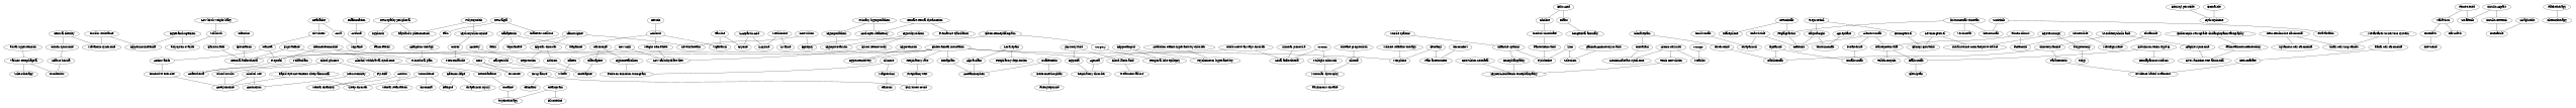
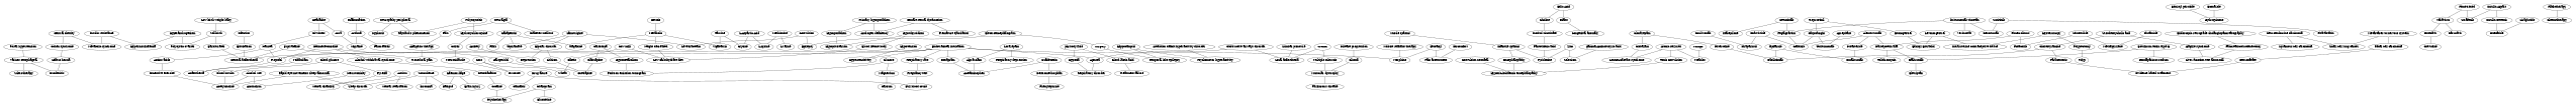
  strict graph {
    edge [level=1 weight=200.8]
    n1 [label="Portal hypertension" level=1 src_id=183834 weight=0.0005527016472110888]
    n2 [label="Varices oesophageal" src_id=188269 weight=0.000289831556034854]
    n3 [label=Sclerotherapy level=1 src_id=185617 weight=0.0006233791825313515]
    n4 [label=Duodenitis src_id=175453 weight=0.0003411666109689054]
    n5 [label=Autism src_id=171128 weight=0.0004494594521481117]
    n6 [label="Mental retardation" level=1 src_id=180783 weight=0.0005771641402981718]
    n7 [label="Mental disability" src_id=180779 weight=0.00014752517586242404]
    n8 [label=Hyperandrogenism src_id=178421 weight=0.0002553877394845785]
    n9 [label=Hyperinsulinaemia src_id=178466 weight=0.0002689337540645317]
    n10 [label="Polycystic ovaries" src_id=183761 weight=0.0003337054515846583]
    n11 [label=Headache src_id=177790 weight=0.0004060717314652504]
    n12 [label=Dizziness level=1 src_id=175317 weight=0.0010359105341555743]
    n13 [label=Aura src_id=171120 weight=0.0003056380812108006]
    n14 [label=Nausea level=1 src_id=181546 weight=0.0008344175358535528]
    n15 [label=Migraine src_id=180996 weight=0.000411022915392734]
    n16 [label=Propofol level=1 src_id=804 weight=0.000955956019496262]
    n17 [label="Amino acids" src_id=8309 weight=0.00024486909369206993]
    n18 [label="Endotracheal intubation" level=1 src_id=175952 weight=0.0029660700067151513]
    n19 [label=Doxapram src_id=548 weight=0.00015074467219267494]
    n20 [label="Respiratory rate" src_id=185143 weight=0.0002960840929200103]
    n21 [label=Apnoea level=1 src_id=170739 weight=0.0005624076422048548]
    n22 [label=Hypersensitivity level=1 src_id=178510 weight=0.001816172448834386]
    n23 [label="General anaesthesia" level=1 src_id=177267 weight=0.0012487243809056043]
    n24 [label=Morphine src_id=286 weight=0.00044867051853340423]
    n25 [label=Acetaminophen level=1 src_id=307 weight=0.0011702122737312882]
    n26 [label="Pregnancy test" src_id=184020 weight=0.0003908930626847476]
    n27 [label="Respiratory disorder" src_id=185130 weight=0.00016767502338841165]
    n28 [label=Anaesthesia level=1 src_id=170206 weight=0.0006670966920062927]
    n29 [label="Full blood count" src_id=176934 weight=0.0002406821228452093]
    n30 [label=Taurine src_id=1860 weight=0.00016994231857871784]
    n31 [label=Glycine src_id=137 weight=0.0002617352273012198]
    n32 [label=Vigabatrin level=1 src_id=1064 weight=0.0007308523807714253]
    n33 [label="Excessive exercise" src_id=176247 weight=0.000322094346434717]
    n34 [label=Glucose src_id=8280 weight=0.00039269942305931755]
    n35 [label=Magnesium src_id=1330 weight=0.00037373822794847664]
    n36 [label="Positron emission tomogram" src_id=183853 weight=0.0002448788140288105]
    n37 [label=Calcium level=1 src_id=1327 weight=0.0007644880214358956]
    n38 [label=Neuralgia src_id=181702 weight=0.00044865445525778236]
    n39 [label=Pain src_id=182630 weight=0.000491034499051088]
    n40 [label="Diabetes mellitus" level=1 src_id=175126 weight=0.0008816931859982706]
    n41 [label="Analgesic therapy" src_id=170274 weight=0.000498488260290171]
    n42 [label="Procedural pain" level=1 src_id=184110 weight=0.0009127574818213229]
    n43 [label=Infection level=1 src_id=178954 weight=0.0012917527731238355]
    n44 [label=Extubation src_id=176387 weight=0.00023104223786010405]
    n45 [label=Dexmedetomidine src_id=620 weight=0.00038216653861905195]
    n46 [label=Haloperidol src_id=491 weight=0.0004244866691308334]
    n47 [label="Alcohol withdrawal syndrome" src_id=169963 weight=0.0004749960878900873]
    n48 [label=Quetiapine src_id=1208 weight=0.0004495141771702923]
    n49 [label=Detoxification src_id=175066 weight=0.0003129328040235422]
    n50 [label=Cocaine src_id=893 weight=0.00047994665246316176]
    n51 [label="Metastases to nervous system" src_id=180874 weight="9.169412978344071e-05"]
    n52 [label="Small cell lung cancer" src_id=186033 weight=0.00014847892917421937]
    n53 [label="Renal cell carcinoma" src_id=185018 weight=0.0001707245413337064]
    n54 [label=Benzonatate src_id=854 weight="8.340107267603787e-05"]
    n55 [label="Evidence based treatment" src_id=176236 weight=0.00012243931234898718]
    n56 [label="Blood glucose" src_id=172153 weight=0.00025119396567084736]
    n57 [label=Pyrexia level=1 src_id=184658 weight=0.0022200896842992845]
    n58 [label="Blood insulin" src_id=172218 weight=0.000308889632089204]
    n59 [label=Acetylcholine level=1 src_id=2951 weight=0.000634890939121891]
    n60 [label=Tipifarnib level=1 src_id=4671 weight=0.0008081085517733748]
    n61 [label=Basiliximab src_id=72 weight=0.00018758104483879227]
    n62 [label=Omalizumab src_id=42 weight=0.00035044625359732394]
    n63 [label=Clonazepam level=1 src_id=1052 weight=0.0006715344741464272]
    n64 [label=Clobazam src_id=339 weight=0.0002199591758406743]
    n65 [label=Tolterodine src_id=1021 weight=0.0003415623675093124]
    n66 [label="Lennox-Gastaut syndrome" src_id=179861 weight=0.000304071848224573]
    n67 [label="Endoscopic retrograde cholangiopancreatography" level=1 src_id=175919 weight=0.0005873866738726844]
    n68 [label=Pancreaticoduodenectomy src_id=182721 weight=0.000153247297884743]
    n69 [label="Liver function test abnormal" src_id=180084 weight=0.00014244402158439308]
    n70 [label=Sunitinib src_id=1251 weight=0.00014619365088806177]
    n71 [label=Pitavastatin level=1 src_id=7821 weight=0.0014078828408266187]
    n72 [label=Denosumab src_id=5719 weight=0.00012194666996839021]
    n73 [label="Neuroendocrine carcinoma" src_id=181723 weight=0.00011752023065567342]
    n74 [label="Squamous cell carcinoma" level=1 src_id=186342 weight=0.0005212538485847697]
    n75 [label=Treprostinil src_id=364 weight=0.00015650572806718887]
    n76 [label=Caspofungin level=1 src_id=507 weight=0.0007240197218343078]
    n77 [label=Etonogestrel src_id=285 weight=0.00017087955237593961]
    n78 [label=Gefitinib level=1 src_id=308 weight=0.0005383733162027506]
    n79 [label=Tositumomab src_id=77 weight=0.0003266421397551695]
    n80 [label="Ethinyl Estradiol" src_id=963 weight=0.00029197118264912556]
    n81 [label="Alcohol use" src_id=169962 weight=0.0002558657597040696]
    n82 [label=Alcoholism src_id=169973 weight=0.0003291026334517091]
    n83 [label=Hypotension level=1 src_id=178653 weight=0.0011207352721610269]
    n84 [label="Female sexual dysfunction" src_id=176646 weight="7.638704080813904e-05"]
    n85 [label="Premature ejaculation" level=1 src_id=184039 weight=0.0005297549320465678]
    n86 [label="Androgen deficiency" src_id=170304 weight=0.00015934859257751992]
    n87 [label=Hippocampus src_id=240385 weight=0.0004221524351685814]
    n88 [label="Psychomotor hyperactivity" src_id=184442 weight=0.00019318285326642797]
    n89 [label="Temporal lobe epilepsy" src_id=186743 weight=0.0003673706521527661]
    n90 [label="Convulsion neonatal" level=1 src_id=174368 weight=0.0006191865691639976]
    n91 [label="Hypoxic-ischaemic encephalopathy" src_id=178679 weight=0.00031753716019821]
    n92 [label="Low birth weight baby" level=1 src_id=180135 weight=0.0006785934607492133]
    n93 [label=Stillbirth level=1 src_id=186413 weight=0.0006284999975112089]
    n94 [label=Barbiturates src_id=171262 weight=0.00030118982233764236]
    n95 [label="Folic Acid" src_id=150 weight=0.0003160152297731008]
    n96 [label=Infant src_id=178934 weight=0.00041071897981662954]
    n97 [label=Choline src_id=115 weight=0.0003301661511252704]
    n98 [label="Congenital anomaly" level=1 src_id=174082 weight=0.0007826382121394186]
    n99 [label="Inositol nicotinate" src_id=7903 weight=0.0004615402970516404]
    n100 [label="Pantothenic acid" level=1 src_id=1701 weight=0.0005698337503530614]
    n101 [label=Carbidopa src_id=181 weight=0.0003763662436041836]
    n102 [label=Hypometabolism src_id=178611 weight=0.0002634160979372631]
    n103 [label=Olanzapine level=1 src_id=324 weight=0.0010343891903977908]
    n104 [label="Benzoyl peroxide" src_id=8041 weight=0.00021779993474946573]
    n105 [label=Hydroquinone src_id=8355 weight=0.00023068491975878635]
    n106 [label=Clevudine src_id=5745 weight=0.00040021192736947096]
    n107 [label="Attention deficit/hyperactivity disorder" level=1 src_id=171101 weight=0.0005284867026139439]
    n108 [label=Gabapentin src_id=982 weight=0.0005049320663625765]
    n109 [label=Topiramate src_id=264 weight=0.0004606091458321802]
    n110 [label=Rash level=1 src_id=184786 weight=0.0006328401086962194]
    n111 [label=Tiagabine src_id=892 weight=0.00040487335678035985]
    n112 [label=Alemtuzumab src_id=82 weight=0.0004898633236719767]
    n113 [label="Darbepoetin alfa" level=1 src_id=12 weight=0.0005315049695105913]
    n114 [label=Dutasteride src_id=1110 weight=0.00034273607192303996]
    n115 [label=Efalizumab src_id=90 weight=0.0003455121563629616]
    n116 [label=Telithromycin level=1 src_id=962 weight=0.0008744693749667707]
    n117 [label=Eletriptan level=1 src_id=207 weight=0.001101772476619518]
    n118 [label="Central obesity" src_id=173318 weight=0.0001797687327460041]
    n119 [label="Cohen syndrome" src_id=173891 weight=0.00012248175933382666]
    n120 [label="Metabolic syndrome" src_id=180825 weight=0.00025576311495230624]
    n121 [label="Hiatus hernia" src_id=178127 weight=0.0003790740929652891]
    n122 [label=Inflammation level=1 src_id=178993 weight=0.0005543303136671162]
    n123 [label=Asthma level=1 src_id=171037 weight=0.0005122049742305438]
    n124 [label=Pancreatitis level=1 src_id=182725 weight=0.0005622244130630202]
    n125 [label="Atonic seizures" level=1 src_id=171063 weight=0.0005428231945762748]
    n126 [label="Tonic convulsion" src_id=187142 weight=0.00039004245459668175]
    n127 [label=Measles src_id=180606 weight=0.00032136282550182803]
    n128 [label="Muscle spasms" level=1 src_id=181270 weight=0.0005106338015396173]
    n129 [label="Muscle relaxant therapy" src_id=181266 weight=0.00031455629566286996]
    n130 [label="Infantile spasms" src_id=178941 weight=0.0005035302838668041]
    n131 [label=Pyridoxine level=1 src_id=156 weight=0.0005962028046783525]
    n132 [label=Encephalopathy src_id=175833 weight=0.0004049595899604118]
    n133 [label="Botulinum Toxin Type B" level=1 src_id=41 weight=0.0017680976760879523]
    n134 [label="Fondaparinux sodium" level=1 src_id=556 weight=0.0016358911710639495]
    n135 [label=Lamotrigine level=1 src_id=542 weight=0.000566509036161363]
    n136 [label="Bipolar disorder" src_id=171758 weight=0.0003807807159114793]
    n137 [label=Levetiracetam src_id=1186 weight=0.0003456160517404579]
    n138 [label=Lithium src_id=1316 weight=0.00026646793198477196]
    n139 [label=Depression src_id=175023 weight=0.0003863218802313167]
    n140 [label=Polymyositis src_id=183780 weight=0.00047818735220742163]
    n141 [label=Hydroxychloroquine level=1 src_id=1543 weight=0.0008390112607106833]
    n142 [label="Raynaud's phenomenon" src_id=184805 weight=0.00017377809205901227]
    n143 [label=Colitis src_id=173903 weight=0.000293954857438385]
    n144 [label=Metronidazole src_id=902 weight=0.0003538120685788866]
    n145 [label="pH body fluid" src_id=183313 weight=0.000304001607753685]
    n146 [label=Hypoxia level=1 src_id=178678 weight=0.0009980073700937649]
    n147 [label="Blood lactic acid" level=1 src_id=172243 weight=0.0006881795770136929]
    n148 [label="Treatment failure" level=1 src_id=187369 weight=0.0006234276661359166]
    n149 [label=Lorazepam src_id=177 weight=0.00033695437838894305]
    n150 [label=Alprazolam src_id=393 weight=0.0002944208289397098]
    n151 [label="Respiratory depression" level=1 src_id=185127 weight=0.0008829428652103677]
    n152 [label=Maraviroc src_id=4557 weight=0.00013875594537845996]
    n153 [label=Entecavir level=1 src_id=431 weight=0.0022958742536426267]
    n154 [label=Darunavir level=1 src_id=1247 weight=0.0005902503988959882]
    n155 [label="Ursodeoxycholic acid" src_id=1519 weight=0.00014573861715726504]
    n156 [label=Cholestyramine src_id=1374 weight=0.00030033650508549817]
    n157 [label="Alagille syndrome" src_id=169931 weight="8.252355142642772e-05"]
    n158 [label=Paracentesis src_id=182774 weight=0.00015176052168613556]
    n159 [label=Hysteroscopy level=1 src_id=178691 weight=0.001127987778172091]
    n160 [label=Polypectomy src_id=183791 weight=0.0001429336741023957]
    n161 [label="Intra-uterine contraceptive device" level=1 src_id=179325 weight=0.0005350495030549507]
    n162 [label=Polyp level=1 src_id=183789 weight=0.0005333674048336311]
    n163 [label="Drug abuse" level=1 src_id=175347 weight=0.0007267522280016231]
    n164 [label=Cannabis level=1 src_id=240914 weight=0.0007002452967615758]
    n165 [label=Zinc src_id=1526 weight=0.000466022236986854]
    n166 [label=Selenium src_id=9080 weight=0.0003616593349791663]
    n167 [label="L-Aspartic Acid" src_id=120 weight=0.00029054416747288663]
    n168 [label="L-Lysine" src_id=116 weight=0.0004764052375782675]
    n169 [label=Electroencephalogram level=1 src_id=175720 weight=0.0007517507294296713]
    n170 [label=Surgery level=1 src_id=186589 weight=0.0006746068806396006]
    n171 [label=Epilepsy level=1 src_id=176107 weight=0.001158093665565596]
    n172 [label="Lumbar puncture" level=1 src_id=180161 weight=0.000773668670613315]
    n173 [label="Local anaesthesia" src_id=180103 weight=0.0004708194215207977]
    n174 [label=Psychotherapy src_id=184451 weight=0.00046835684147581564]
    n175 [label="Rapid eye movements sleep abnormal" src_id=184785 weight=0.0003171356409042116]
    n176 [label="Sleep disorder" src_id=186000 weight=0.00032804415427693014]
    n177 [label=Ketosis level=1 src_id=179595 weight=0.0005548317846352088]
-   n178 [label=Acidosis src_id=169637 weight=0.000424542515939381]
+   n178 [label=Metabolic src_id=169637 weight=0.000424542515939381]
    n179 [label="Weight decreased" src_id=188823 weight=0.0002987069737517675]
    n180 [label="Low carbohydrate diet" src_id=180136 weight=0.0004605297511098071]
    n181 [label="Obstructive airways disorder" src_id=181997 weight=0.000297239782479695]
    n182 [label=Guaifenesin src_id=860 weight=0.00024722548937474435]
    n183 [label=Dextromethorphan level=1 src_id=501 weight=0.0005927385032700401]
    n184 [label=Phenylephrine level=1 src_id=377 weight=0.000563356279589488]
    n185 [label="Insulin resistance" src_id=179186 weight=0.0003567633595937167]
    n186 [label=Fructose src_id=3934 weight=0.00030086341604457467]
    n187 [label="Disease progression" level=1 src_id=175268 weight=0.0006497807957963368]
    n188 [label=Glioma src_id=177386 weight=0.0003834337009047795]
    n189 [label="Muscular dystrophy" src_id=181277 weight=0.000383648068055522]
    n190 [label="Parkinson's disease" level=1 src_id=182898 weight=0.000571920035009208]
    n191 [label=Econazole level=1 src_id=1111 weight=0.000639742283120663]
    n192 [label=Pemetrexed level=1 src_id=629 weight=0.000907526626246892]
    n193 [label=Sorafenib level=1 src_id=387 weight=0.0005866867506238722]
    n194 [label="Ibritumomab tiuxetan" level=1 src_id=75 weight=0.0005489593038499381]
    n195 [label=Vorinostat level=1 src_id=2413 weight=0.001465998426312485]
    n196 [label=Pegfilgrastim level=1 src_id=19 weight=0.0007400238987361521]
    n197 [label=Methionine src_id=126 weight=0.00028588933607054455]
    n198 [label="L-Valine" level=1 src_id=153 weight=0.0006020632171143106]
    n199 [label="Cow milk" src_id=8613 weight=0.00028827731983156936]
    n200 [label=Casein src_id=8589 weight=0.0002351111394537967]
    n201 [label=Wheat src_id=8648 weight=0.000337640982103393]
    n202 [label=Radiotherapy src_id=184752 weight=0.00019775679093131404]
    n203 [label=Chemotherapy level=1 src_id=173517 weight=0.0013425090234846582]
    n204 [label="Pain assessment" src_id=182631 weight=0.00031382712576197297]
    n205 [label=Bupivacaine src_id=288 weight=0.000289045012379047]
    n206 [label=Pimecrolimus level=1 src_id=327 weight=0.00092747679905103]
    n207 [label=Rofecoxib src_id=520 weight=0.00011731472173842926]
    n208 [label="Primary hypogonadism" src_id=184079 weight=0.00018536900576133144]
    n209 [label=Hypogonadism src_id=178597 weight=0.0002717529476831292]
    n210 [label=Hypopituitarism src_id=178634 weight=0.00024214067880025609]
    n211 [label=Enfuvirtide level=1 src_id=102 weight=0.0006562705883880605]
    n212 [label=Idraparinux src_id=5585 weight="7.609237938904759e-05"]
    n213 [label="Insulin Aspart" src_id=1280 weight=0.00021320551106064837]
    n214 [label="Insulin Detemir" level=1 src_id=1281 weight=0.0007640697634665035]
    n215 [label=Exenatide src_id=1259 weight=0.00041711122198186584]
    n216 [label=Somnolence src_id=186129 weight=0.0004291893720459681]
    n217 [label=Fatigue src_id=176597 weight=0.0003415283106014561]
    n218 [label=Insomnia level=1 src_id=179162 weight=0.0006950767241049281]
    n219 [label=Haemorrhage level=1 src_id=177684 weight=0.0011489410674796322]
-   n220 [label="Idraparinux injury" level=1 src_id=172600 weight=0.0005921213643844595]
+   n220 [label="Brain injury" level=1 src_id=172600 weight=0.0005921213643844595]
    n221 [label=Flutamide level=1 src_id=488 weight=0.0005392818710564831]
    n222 [label=Methapyrilene src_id=4541 weight=0.00015383834644122215]
    n223 [label=Citalopram src_id=206 weight=0.00029109728844455484]
    n224 [label=Fluoxetine level=1 src_id=461 weight=0.0011343112586195603]
    n225 [label=Discomfort level=1 src_id=175264 weight=0.000955005330541447]
    n226 [label=Cetuximab level=1 src_id=2 weight=0.0006035146533305115]
    n227 [label=Ixabepilone level=1 src_id=4567 weight=0.0005922016212927544]
    n228 [label=Hypothyroidism src_id=178664 weight=0.0002475037591637818]
    n229 [label="Blood ketone body" level=1 src_id=172233 weight=0.0019077967078955991]
    n230 [label=Neurotoxicity level=1 src_id=181782 weight=0.0005119542707599713]
    n231 [label=Corn src_id=8641 weight=0.0003196626884171225]
    n232 [label="Neuropathy peripheral" src_id=181766 weight=0.00025312764452300974]
    n233 [label=Kyphosis level=1 src_id=179643 weight=0.0006475076635930889]
    n234 [label=Liraglutide level=1 src_id=5726 weight=0.0006120184434454885]
    n235 [label=Midazolam level=1 src_id=669 weight=0.000541975982716127]
    n236 [label=Levonorgestrel src_id=357 weight=0.00026220768291672787]
    n237 [label=Nimesulide src_id=4466 weight=0.00012066700129915585]
    n238 [label=Tremor src_id=187373 weight=0.00036098829842605705]
    n239 [label="Multiple sclerosis" src_id=181221 weight=0.0003888477811896232]
    n240 [label=Aprepitant level=1 src_id=659 weight=0.0006178451975698707]
    n241 [label="gamma-Aminobutyric acid" level=1 src_id=2399 weight=0.000603816203443596]
    n242 [label=Fentanyl src_id=799 weight=0.0004304499070640879]
    n243 [label=Convulsion level=1 src_id=174366 weight=0.0014914133970943108]
    n244 [label=Anxiety level=1 src_id=170661 weight=0.0005151395855467996]
    n245 [label=Eculizumab level=1 src_id=1241 weight=0.0006394918402810287]
    n246 [label=Mumps level=1 src_id=181227 weight=0.0006957656578133097]
    n1 -- n2 [weight=143.71]
    n2 -- n3 [weight=467.2]
    n2 -- n4 [weight=143.71]
    n5 -- n6 [weight=115.36]
    n5 -- n7 [weight=97.3]
    n8 -- n9 [weight=127.46]
    n8 -- n10 [weight=261.3]
    n11 -- n12 [weight=207.69]
    n11 -- n13
    n12 -- n14 [weight=132.97]
    n13 -- n15 [weight=194.36]
    n14 -- n16
    n14 -- n17 [weight=143.71]
    n16 -- n28 [weight=250.75]
    n17 -- n33 [weight=275.24]
    n18 -- n16 [weight=313.19]
    n18 -- n19
    n18 -- n20 [weight=231.54]
    n18 -- n21 [weight=188.31]
    n18 -- n22 [weight=177.29]
    n18 -- n23 [weight=236.06]
    n18 -- n24 [weight=231.54]
    n19 -- n25 [weight=134.2]
    n20 -- n26 [weight=154.69]
    n21 -- n27
    n26 -- n29 [weight=154.69]
    n30 -- n31 [weight=107.88]
    n30 -- n32
    n33 -- n59 [weight=452.16]
    n34 -- n35 [weight=167.5]
    n34 -- n36 [weight=120.88]
    n35 -- n37 [weight=175.73]
    n38 -- n39 [weight=197.45]
    n38 -- n40 [weight=182.64]
    n39 -- n41 [weight=213.25]
    n41 -- n42 [weight=357.79]
    n43 -- n44 [weight=177.29]
    n44 -- n23 [weight=231.54]
    n45 -- n16 [weight=286.43]
    n45 -- n46 [weight=182.64]
    n45 -- n47 [weight=250.75]
    n46 -- n48
    n47 -- n49 [weight=154.69]
    n49 -- n50 [weight=154.69]
    n50 -- n174 [weight=231.54]
    n51 -- n52 [weight=84.25]
    n51 -- n53 [weight=91.82]
    n53 -- n54 [weight=84.25]
    n54 -- n55 [weight=100.9]
    n56 -- n57 [weight=167.5]
    n56 -- n58 [weight=125.53]
    n57 -- n7 [weight=167.5]
    n58 -- n59 [weight=148.74]
    n60 -- n61 [weight=167.5]
    n60 -- n62 [weight=445.0]
    n63 -- n64
    n63 -- n65 [weight=143.71]
    n64 -- n66 [weight=167.5]
    n65 -- n61 [weight=167.5]
    n67 -- n68 [weight=112.0]
    n68 -- n69 [weight=91.82]
    n70 -- n71 [weight=375.63]
    n70 -- n72 [weight=385.23]
    n73 -- n52 [weight=100.9]
    n73 -- n74 [weight=63.44]
    n75 -- n76 [weight=334.0]
    n75 -- n77
    n76 -- n78 [weight=526.79]
    n76 -- n79 [weight=500.5]
    n77 -- n80 [weight=443.59]
    n81 -- n59 [weight=352.5]
    n81 -- n82 [weight=182.64]
    n83 -- n22 [weight=223.0]
    n84 -- n85 [weight=77.85]
    n84 -- n86 [weight=91.82]
    n87 -- n88 [weight=114.52]
    n87 -- n89 [weight=103.95]
    n90 -- n91 [weight=157.13]
    n92 -- n93 [weight=375.63]
    n93 -- n10 [weight=135.48]
    n93 -- n94 [weight=265.44]
    n94 -- n23 [weight=167.5]
    n95 -- n96 [weight=167.5]
    n95 -- n97 [weight=154.69]
    n96 -- n98 [weight=112.0]
    n97 -- n99 [weight=474.21]
    n99 -- n100 [weight=516.97]
    n100 -- n131 [weight=927.0]
    n101 -- n102 [weight=223.0]
    n101 -- n103 [weight=231.54]
    n102 -- n36 [weight=197.61]
    n103 -- n48 [weight=294.33]
    n104 -- n105 [weight=466.29]
    n107 -- n88 [weight=105.11]
    n108 -- n109 [weight=146.82]
    n108 -- n110 [weight=173.24]
    n108 -- n111 [weight=198.94]
    n112 -- n78 [weight=520.48]
    n112 -- n113 [weight=480.52]
    n112 -- n114 [weight=455.09]
    n113 -- n115 [weight=474.21]
    n113 -- n116 [weight=474.21]
    n114 -- n62 [weight=500.5]
    n115 -- n117 [weight=400.6]
    n118 -- n119 [weight=125.88]
    n118 -- n120 [weight=125.88]
    n119 -- n121 [weight=143.71]
    n121 -- n4 [weight=143.71]
    n122 -- n123 [weight=191.29]
    n123 -- n15 [weight=250.75]
    n123 -- n124 [weight=414.71]
    n125 -- n66 [weight=153.47]
    n125 -- n126 [weight=166.76]
    n125 -- n127 [weight=100.9]
    n126 -- n91 [weight=182.64]
    n128 -- n129
    n128 -- n130 [weight=138.79]
    n129 -- n24
    n130 -- n131 [weight=177.29]
    n130 -- n132 [weight=162.13]
    n132 -- n91 [weight=167.5]
    n133 -- n115 [weight=400.6]
    n133 -- n134 [weight=538.92]
    n135 -- n109 [weight=154.42]
    n135 -- n136 [weight=177.86]
    n135 -- n137 [weight=149.87]
    n136 -- n138 [weight=274.3]
    n136 -- n139 [weight=157.09]
    n138 -- n48 [weight=173.24]
    n140 -- n141 [weight=621.81]
    n140 -- n142 [weight=100.9]
    n141 -- n143 [weight=281.25]
    n143 -- n144 [weight=308.38]
    n144 -- n186 [weight=138.79]
    n145 -- n146 [weight=134.2]
    n145 -- n147 [weight=134.2]
    n146 -- n27
    n147 -- n148 [weight=125.88]
    n149 -- n150 [weight=104.1]
    n149 -- n151 [weight=149.0]
    n150 -- n25 [weight=118.53]
    n152 -- n153 [weight=273.45]
    n152 -- n154 [weight=273.45]
    n153 -- n106 [weight=545.91]
    n155 -- n156 [weight=100.9]
    n155 -- n157 [weight=63.44]
    n156 -- n61 [weight=100.9]
    n156 -- n158 [weight=84.25]
    n157 -- n69 [weight=91.82]
    n158 -- n55 [weight=100.9]
    n159 -- n160 [weight=100.9]
    n159 -- n161 [weight=680.88]
    n160 -- n162 [weight=143.71]
    n163 -- n29 [weight=154.69]
    n163 -- n164 [weight=100.9]
    n165 -- n131 [weight=300.7]
    n165 -- n166 [weight=220.96]
    n167 -- n31 [weight=273.45]
    n167 -- n168 [weight=300.7]
    n169 -- n170 [weight=129.61]
    n169 -- n171 [weight=188.44]
    n170 -- n89 [weight=119.8]
    n172 -- n173 [weight=308.38]
    n175 -- n59 [weight=176.75]
    n175 -- n176 [weight=134.2]
    n177 -- n178 [weight=231.54]
    n178 -- n32 [weight=273.45]
    n178 -- n111 [weight=182.64]
    n178 -- n179
    n179 -- n180 [weight=182.64]
    n181 -- n21 [weight=182.64]
    n181 -- n173
    n182 -- n25 [weight=134.2]
    n182 -- n183 [weight=338.11]
    n183 -- n184 [weight=554.5]
    n185 -- n9 [weight=161.76]
    n185 -- n120 [weight=173.24]
    n187 -- n188 [weight=118.53]
    n188 -- n189 [weight=173.9]
    n189 -- n190 [weight=149.79]
    n191 -- n105 [weight=571.86]
    n192 -- n152 [weight=467.2]
    n192 -- n193 [weight=500.5]
    n194 -- n72 [weight=400.6]
    n194 -- n195 [weight=385.23]
    n194 -- n196 [weight=467.2]
    n196 -- n78 [weight=600.4]
    n197 -- n168 [weight=364.27]
    n197 -- n198 [weight=455.09]
    n199 -- n180 [weight=267.4]
    n199 -- n200 [weight=334.0]
    n200 -- n201 [weight=147.41]
    n202 -- n203 [weight=297.33]
    n205 -- n23 [weight=231.54]
    n205 -- n42 [weight=231.54]
    n206 -- n113 [weight=400.6]
    n206 -- n207 [weight=149.0]
    n208 -- n86 [weight=154.69]
    n208 -- n209 [weight=80.29]
    n209 -- n210 [weight=256.06]
    n211 -- n78 [weight=526.79]
    n211 -- n212 [weight=182.64]
    n213 -- n193 [weight=500.5]
    n213 -- n214 [weight=500.5]
    n214 -- n215 [weight=385.23]
    n216 -- n176 [weight=229.34]
    n216 -- n217 [weight=185.03]
    n216 -- n218 [weight=219.53]
    n219 -- n217 [weight=131.3]
    n219 -- n220 [weight=158.74]
    n221 -- n222 [weight=125.88]
    n223 -- n174 [weight=182.64]
    n223 -- n224 [weight=334.0]
    n225 -- n204 [weight=215.07]
    n226 -- n196 [weight=471.12]
    n226 -- n227 [weight=429.14]
    n228 -- n210 [weight=134.2]
    n228 -- n229 [weight=100.9]
    n229 -- n180 [weight=282.77]
    n230 -- n82 [weight=143.71]
    n231 -- n186 [weight=180.07]
    n231 -- n201 [weight=135.7]
    n232 -- n142 [weight=83.71]
    n232 -- n233 [weight=216.17]
    n234 -- n215 [weight=267.4]
    n235 -- n28 [weight=100.9]
    n236 -- n80 [weight=148.74]
    n236 -- n161 [weight=327.22]
    n237 -- n207 [weight=103.46]
    n237 -- n222 [weight=80.92]
    n238 -- n173 [weight=167.5]
    n238 -- n239 [weight=167.5]
    n239 -- n189 [weight=181.67]
    n240 -- n79 [weight=334.0]
    n241 -- n166 [weight=167.5]
    n242 -- n24 [weight=400.6]
    n242 -- n204 [weight=250.75]
    n243 -- n137 [weight=132.74]
    n243 -- n171 [weight=396.74]
    n244 -- n139 [weight=348.75]
    n245 -- n212
    n246 -- n127 [weight=112.0]
  }
